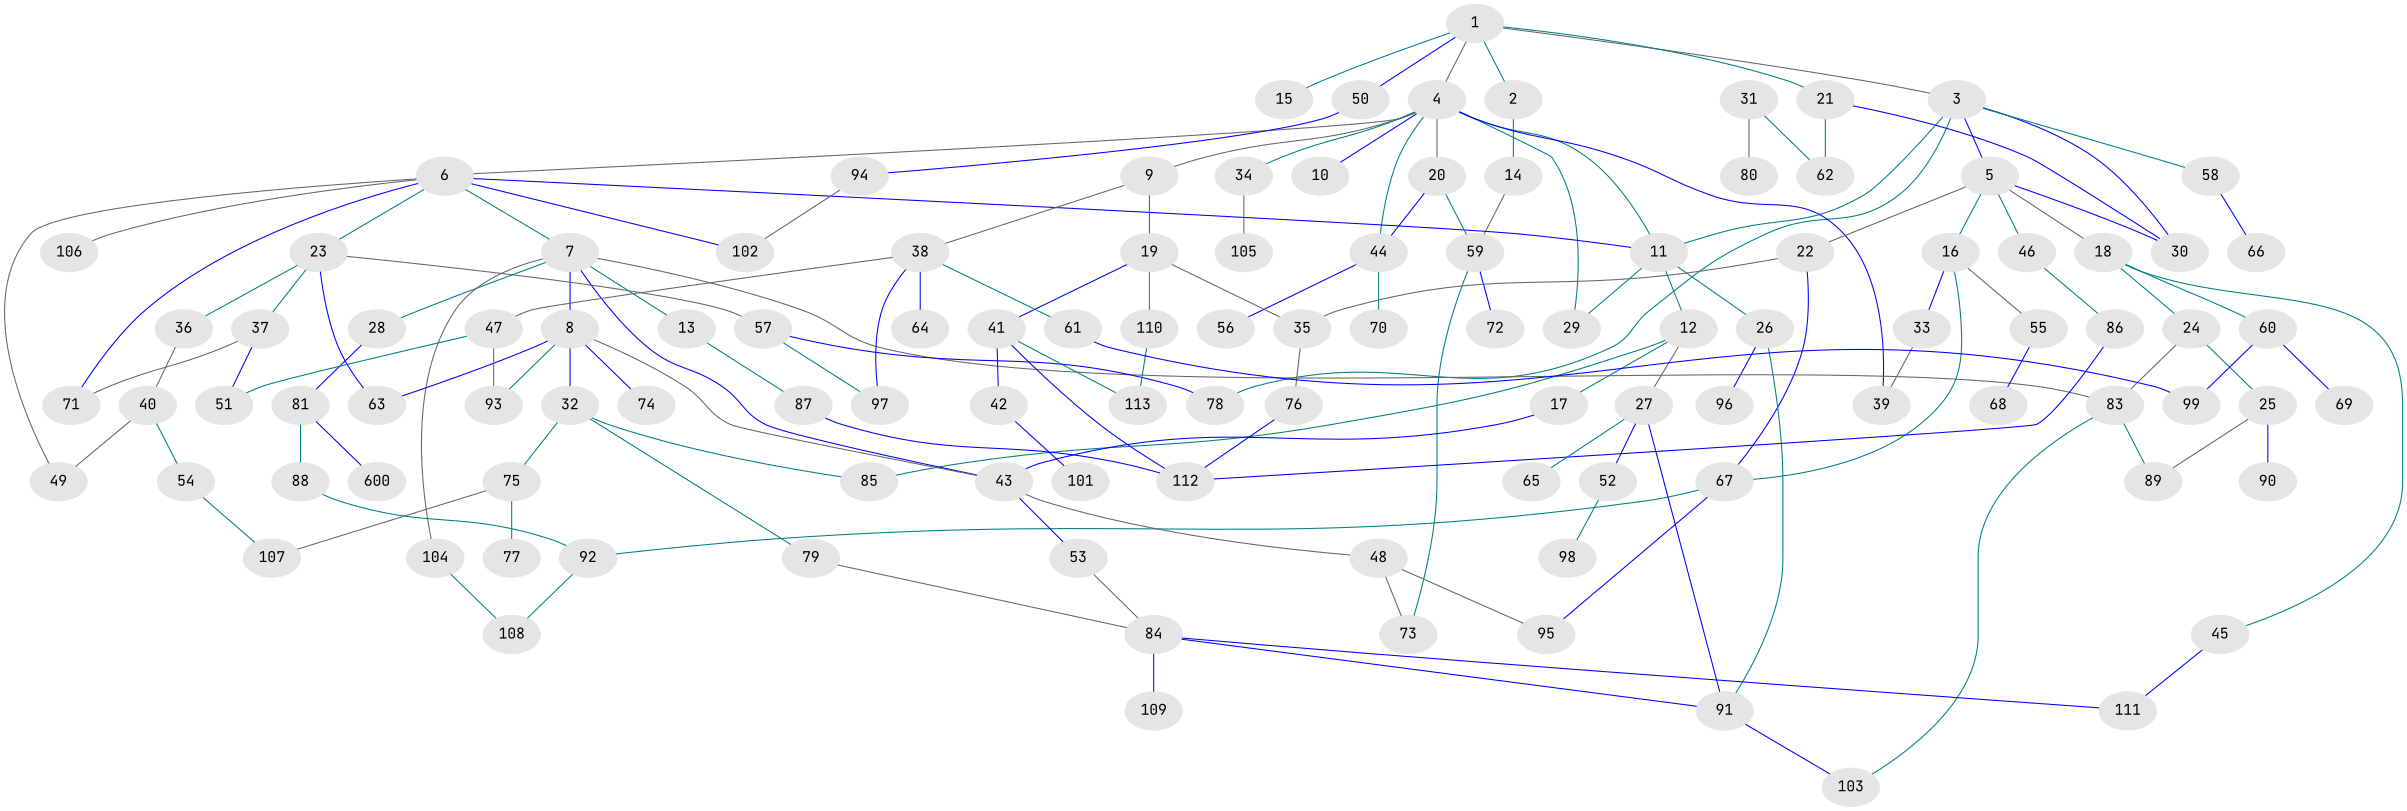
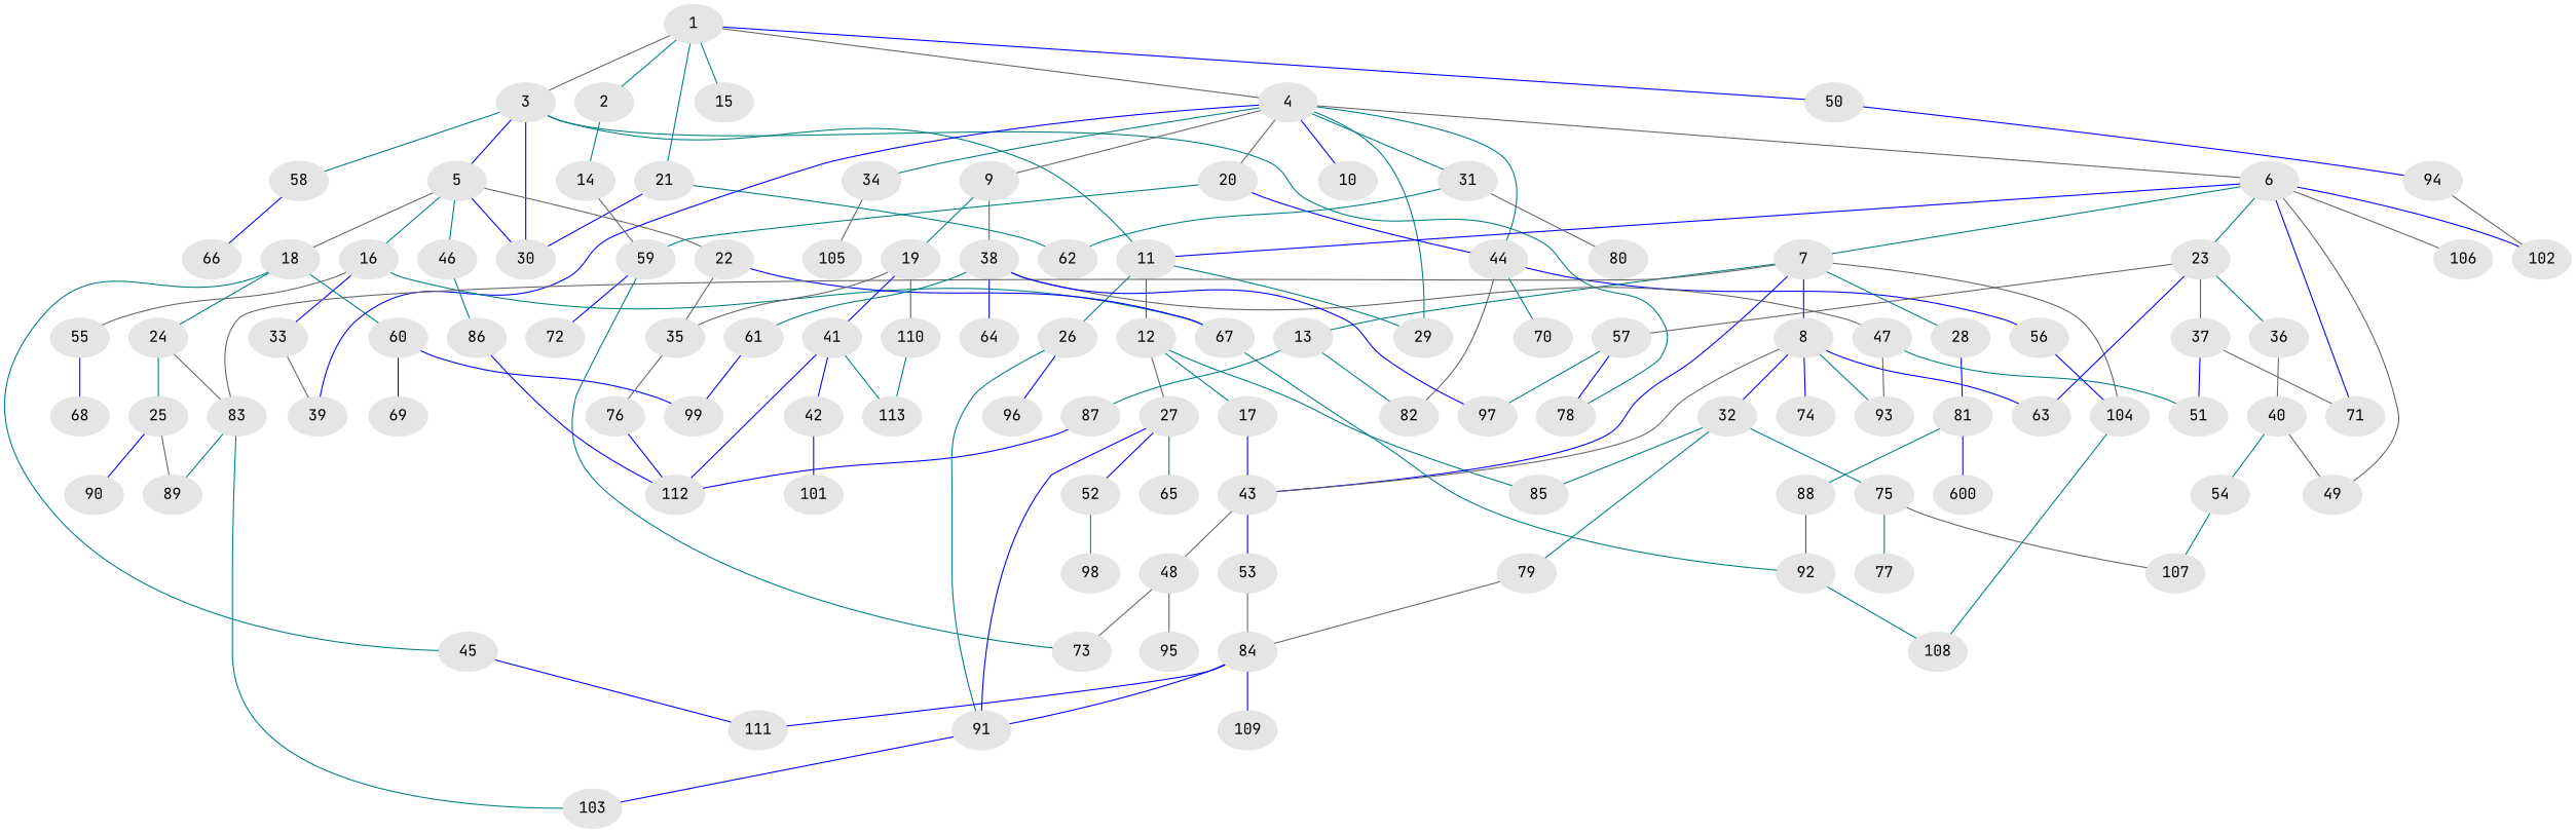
  graph {
    fontname="JetBrains Mono"
    node [color=gray90 fontname="JetBrains Mono" style=filled]
    edge [color=teal fontname="JetBrains Mono"]
    1
    2
    3
    4
    15
    21
    50
    14
    5
    11
    30
    58
    78
    6
    9
    10
    20
    29
    31
    34
    39
    44
    62
    94
    59
    16
    18
    22
    46
    12
    26
    66
    7
    23
    49
    71
    102
    106
    19
    38
    80
    105
+   82
    56
    70
    33
    55
    67
    24
    45
    60
    35
    86
    8
    13
    28
    43
    83
    104
    63
    36
    37
    57
    32
    74
    93
    87
    81
    48
    53
    89
    103
    108
    85
    75
    79
    41
    110
    47
    61
    64
    97
    17
    27
    91
    96
    52
    65
    112
    73
    72
    68
    95
    92
    25
    111
    69
    99
    76
    42
    113
    40
    51
    90
    98
    88
    n107 [label=600]
    107
    77
    84
    54
    101
    109
    1 -- 2
    1 -- 3 [color=gray40]
    1 -- 4 [color=gray40]
    1 -- 15
    1 -- 21
    1 -- 50 [color=blue]
    2 -- 14
    3 -- 5 [color=blue]
    3 -- 11
    3 -- 30 [color=blue]
    3 -- 58
    3 -- 78
    4 -- 6 [color=gray40]
    4 -- 9 [color=gray40]
    4 -- 10 [color=blue]
    4 -- 20 [color=gray40]
    4 -- 29
-   4 -- 11
+   4 -- 31
    4 -- 34
    4 -- 39 [color=blue]
    4 -- 44
    21 -- 30 [color=blue]
    21 -- 62
    50 -- 94 [color=blue]
    14 -- 59 [color=gray40]
    5 -- 30 [color=blue]
    5 -- 16
    5 -- 18 [color=gray40]
    5 -- 22 [color=gray40]
    5 -- 46
    11 -- 29
    11 -- 12
    11 -- 26
    58 -- 66 [color=blue]
    6 -- 11 [color=blue]
    6 -- 7
    6 -- 23
    6 -- 49 [color=gray40]
    6 -- 71 [color=blue]
    6 -- 102 [color=blue]
    6 -- 106 [color=gray40]
    9 -- 19
    9 -- 38 [color=gray40]
    20 -- 44 [color=blue]
    20 -- 59
    31 -- 62
    31 -- 80 [color=gray40]
    34 -- 105 [color=gray40]
+   44 -- 82 [color=gray40]
    44 -- 56 [color=blue]
    44 -- 70
    94 -- 102 [color=gray40]
    59 -- 73
    59 -- 72 [color=blue]
    16 -- 33 [color=blue]
    16 -- 55 [color=gray40]
    16 -- 67
    18 -- 24
    18 -- 45
    18 -- 60
    22 -- 67 [color=blue]
    22 -- 35 [color=gray40]
    46 -- 86
    12 -- 85
    12 -- 17
    12 -- 27 [color=gray40]
    26 -- 91
    26 -- 96 [color=blue]
    7 -- 8 [color=blue]
    7 -- 13
    7 -- 28
    7 -- 43 [color=blue]
    7 -- 83 [color=gray40]
    7 -- 104 [color=gray40]
    23 -- 63 [color=blue]
    23 -- 36
    23 -- 37
    23 -- 57 [color=gray40]
    19 -- 35 [color=gray40]
    19 -- 41 [color=blue]
    19 -- 110 [color=gray40]
    38 -- 47 [color=gray40]
    38 -- 61
    38 -- 64 [color=blue]
    38 -- 97 [color=blue]
+   56 -- 104 [color=blue]
    33 -- 39 [color=gray40]
    55 -- 68 [color=blue]
-   67 -- 95 [color=blue]
    67 -- 92
    24 -- 83 [color=gray40]
    24 -- 25
    45 -- 111 [color=blue]
    60 -- 69 [color=blue]
    60 -- 99 [color=blue]
    35 -- 76 [color=gray40]
    86 -- 112 [color=blue]
    8 -- 43 [color=gray40]
    8 -- 63 [color=blue]
    8 -- 32 [color=blue]
    8 -- 74 [color=blue]
    8 -- 93
+   13 -- 82
    13 -- 87
    28 -- 81 [color=blue]
    43 -- 48 [color=gray40]
    43 -- 53 [color=blue]
    83 -- 89
    83 -- 103
    104 -- 108
    36 -- 40 [color=gray40]
    37 -- 71 [color=gray40]
    37 -- 51 [color=blue]
    57 -- 78 [color=blue]
    57 -- 97
    32 -- 85
    32 -- 75
    32 -- 79
    87 -- 112 [color=blue]
    81 -- 88
    81 -- n107 [color=blue]
    48 -- 73 [color=gray40]
    48 -- 95 [color=gray40]
    53 -- 84 [color=gray40]
    75 -- 107 [color=gray40]
    75 -- 77
    79 -- 84 [color=gray40]
    41 -- 112 [color=blue]
    41 -- 42 [color=blue]
    41 -- 113
    110 -- 113
    47 -- 93 [color=gray40]
    47 -- 51
    61 -- 99 [color=blue]
    17 -- 43 [color=blue]
    27 -- 91 [color=blue]
    27 -- 52 [color=blue]
    27 -- 65
    91 -- 103 [color=blue]
    52 -- 98
    92 -- 108
    25 -- 89 [color=gray40]
    25 -- 90 [color=blue]
    76 -- 112 [color=blue]
    42 -- 101 [color=blue]
    40 -- 49 [color=gray40]
    40 -- 54
    88 -- 92
    84 -- 91 [color=blue]
    84 -- 111 [color=blue]
    84 -- 109 [color=blue]
    54 -- 107
  }
